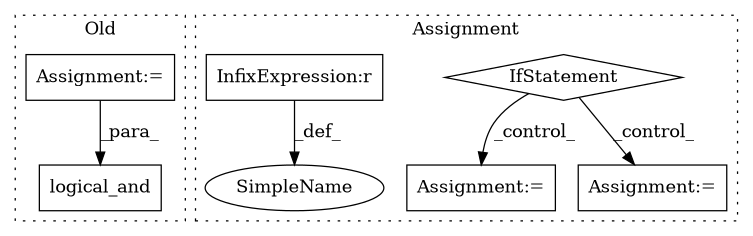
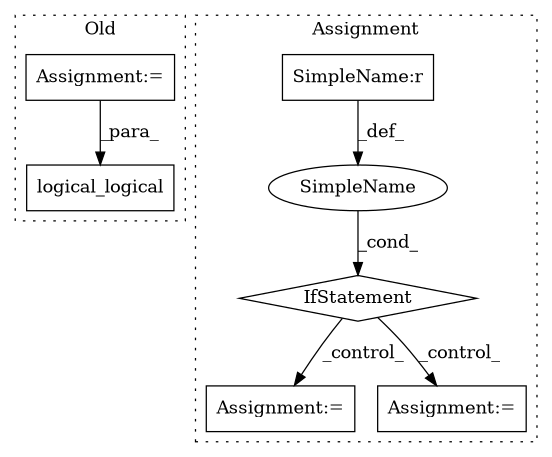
  digraph {
    node [a=7 l=1 shape=box]
-   n1 [a=32 l="12,1" label=logical_and s="39811,39848"]
+   n1 [a=32 l="12,1" label=logical_logical s="39811,39848"]
    n2 [label="Assignment:=" s=39725]
    n3 [a=25 l="4,2" label=IfStatement s="41953,41983" shape=diamond]
    n4 [label="Assignment:=" s=42073]
    n5 [a=42 label=SimpleName shape=ellipse l=""]
-   n6 [a=27 l=4 label="InfixExpression:r" s=41978]
+   n6 [a=27 l=4 label="SimpleName:r" s=41978]
    n7 [label="Assignment:=" s=42006]
    subgraph cluster_1 {
      label=Old
      style=dotted
      n1
      n2
    }
    subgraph cluster_2 {
      label=Assignment
      style=dotted
      n3
      n4
      n5
      n6
      n7
    }
    n2 -> n1 [label=_para_]
    n3 -> n4 [label=_control_]
    n3 -> n7 [label=_control_]
+   n5 -> n3 [label=_cond_]
    n6 -> n5 [label=_def_]
  }
